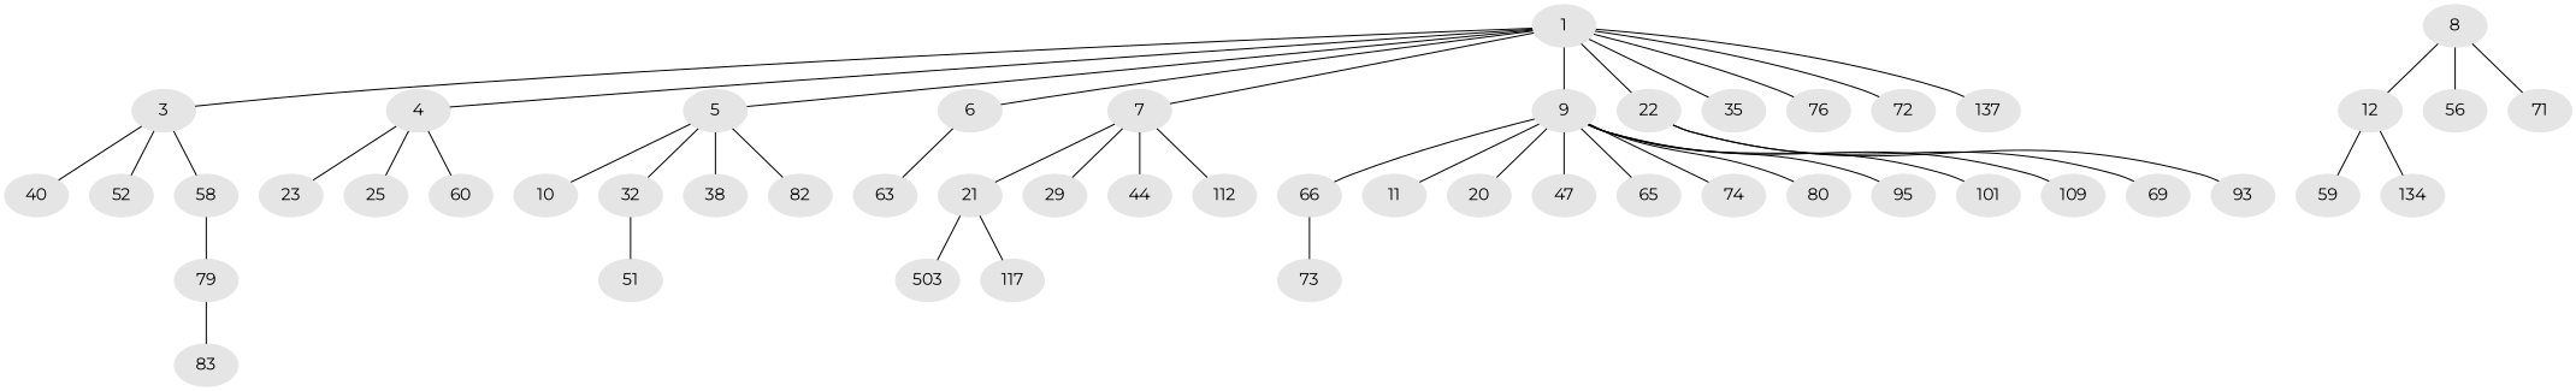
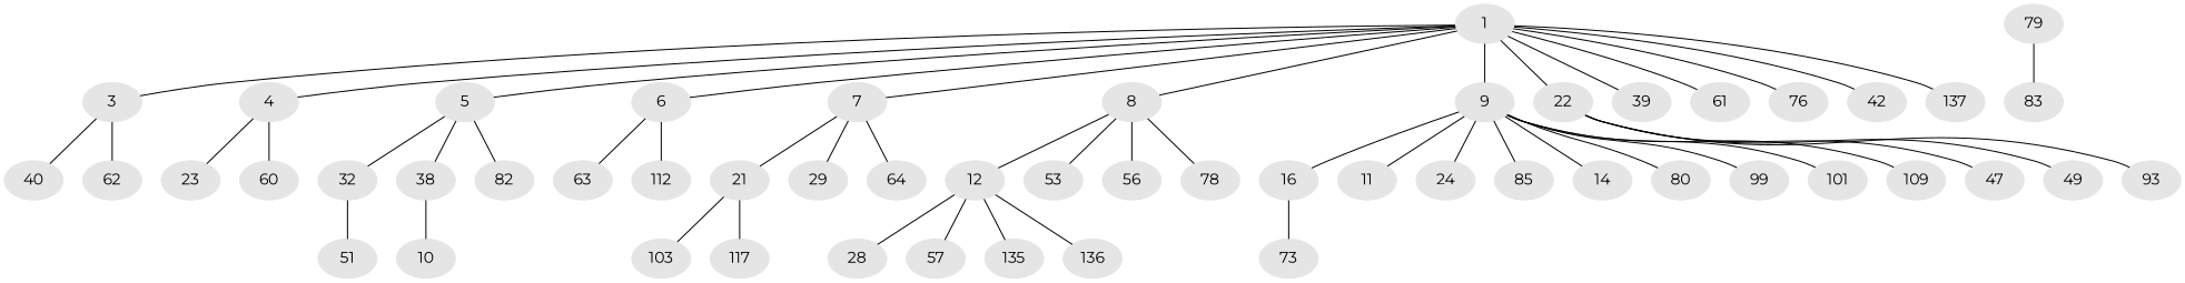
  graph {
    fontname=Montserrat
    node [color=gray90 fontname=Montserrat style=filled]
    edge [fontname=Montserrat]
    1 [super="+2"]
    3 [super="+43+90+37"]
    4 [super="+67+18+17"]
    5 [super="+24"]
    6 [super="+14"]
    7 [super="+35+38+13+116"]
    8 [super="+45+31"]
    9 [super="+11"]
    22 [super="+30"]
-   39 [super="+68" label=35]
+   39 [super="+68"]
+   61
    n12 [label=76]
-   72 [super="+75+106+126+86"]
+   72 [super="+75+106+126+86" label=42]
    137
    40
-   52 [super="+55"]
-   58 [super="+94+70"]
+   52 [super="+55" label=62]
    23 [super="+34+26"]
-   25 [super="+46+41"]
    60
    10 [super="+121"]
    n22 [label=32 super="+102+88"]
    n23 [label=38]
    82
    63 [super="+78"]
    21 [super="+36+91+104"]
    29 [super="+138"]
-   64 [super="+128" label=44]
+   64 [super="+128"]
    112
    12 [super="+59+54+119"]
+   53
    56
-   71 [super="+123+100"]
-   16 [super="+127" label=66]
+   71 [super="+123+100" label=78]
+   16 [super="+127"]
    n35 [label=11 super="+92+99"]
-   20 [super="+77+120"]
+   20 [super="+77+120" label=24]
    47
-   65
-   74 [super="+122"]
+   65 [label=85]
+   74 [super="+122" label=14]
    80
-   95 [super="+139"]
+   95 [super="+139" label=99]
    101
    109
-   49 [label=69]
+   49
    93
    79 [super="+107"]
    51
-   103 [label=503]
+   103
    117
-   57 [label=59]
-   134
+   28
+   57
+   134 [label=135]
+   136
    73 [super="+111"]
    83 [super="+85+96"]
    1 -- 3
    1 -- 4
    1 -- 5
    1 -- 6
    1 -- 7
+   1 -- 8
    1 -- 9
    1 -- 22
    1 -- 39
+   1 -- 61
    1 -- n12
    1 -- 72
    1 -- 137
    3 -- 40
    3 -- 52
-   3 -- 58
    4 -- 23
-   4 -- 25
    4 -- 60
-   5 -- 10
+   n23 -- 10
    5 -- n22
    5 -- n23
    5 -- 82
    6 -- 63
    7 -- 21
    7 -- 29
    7 -- 64
-   7 -- 112
+   6 -- 112
    8 -- 12
+   8 -- 53
    8 -- 56
    8 -- 71
    9 -- 16
    9 -- n35
    9 -- 20
-   9 -- 47
+   22 -- 47
    9 -- 65
    9 -- 74
    9 -- 80
    9 -- 95
    9 -- 101
    9 -- 109
    22 -- 49
    22 -- 93
-   58 -- 79
    n22 -- 51
    21 -- 103
    21 -- 117
+   12 -- 28
    12 -- 57
    12 -- 134
+   12 -- 136
    16 -- 73
    79 -- 83
  }
